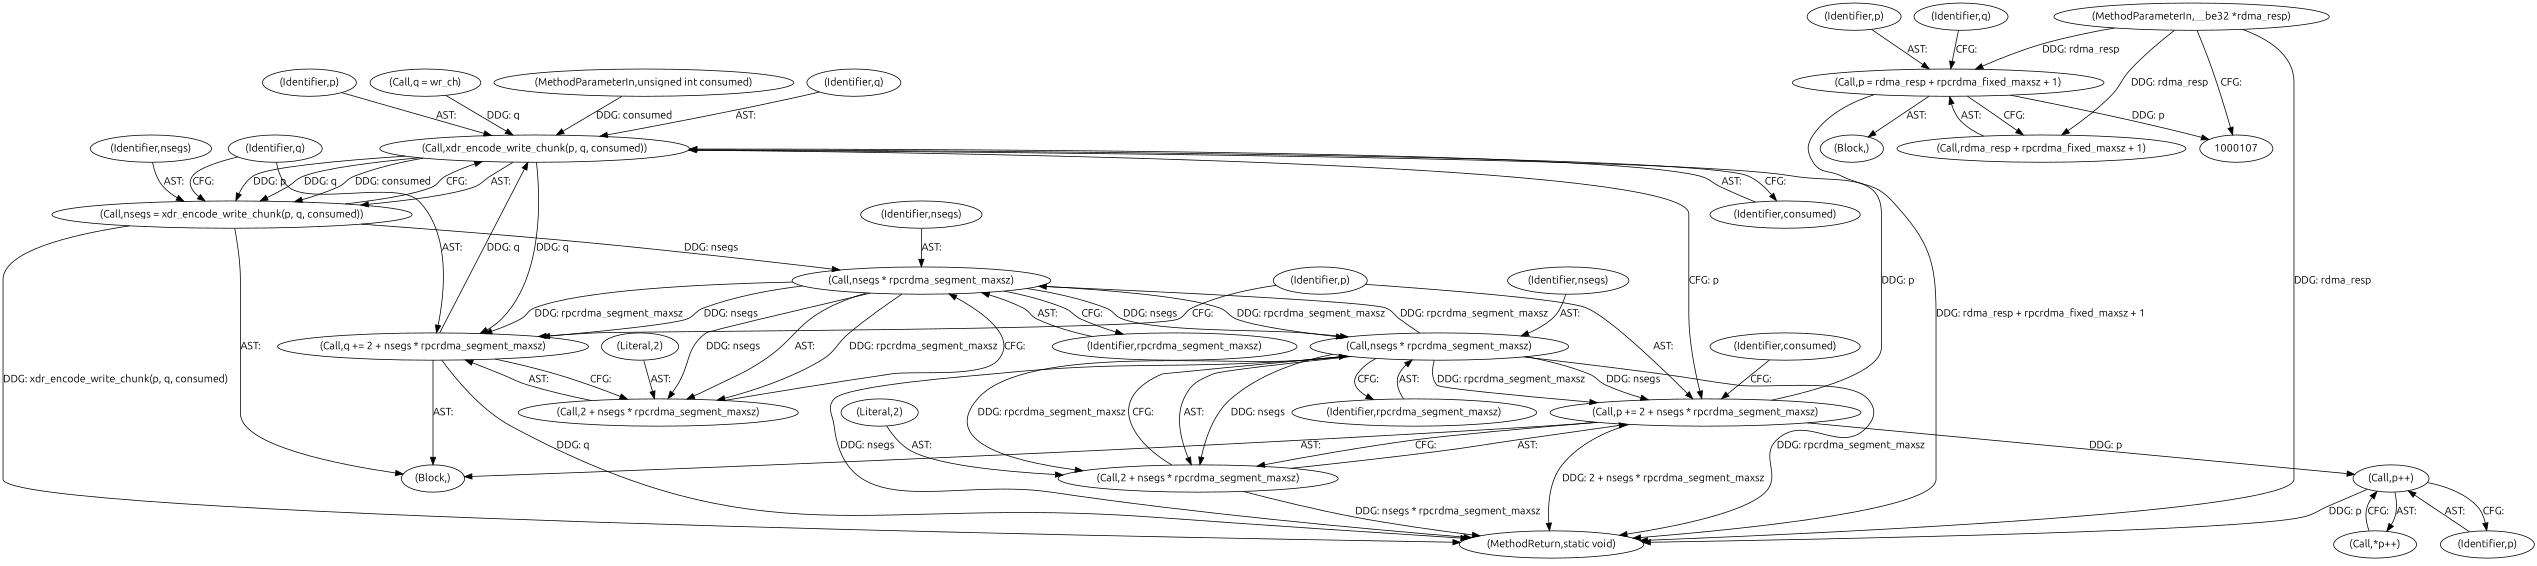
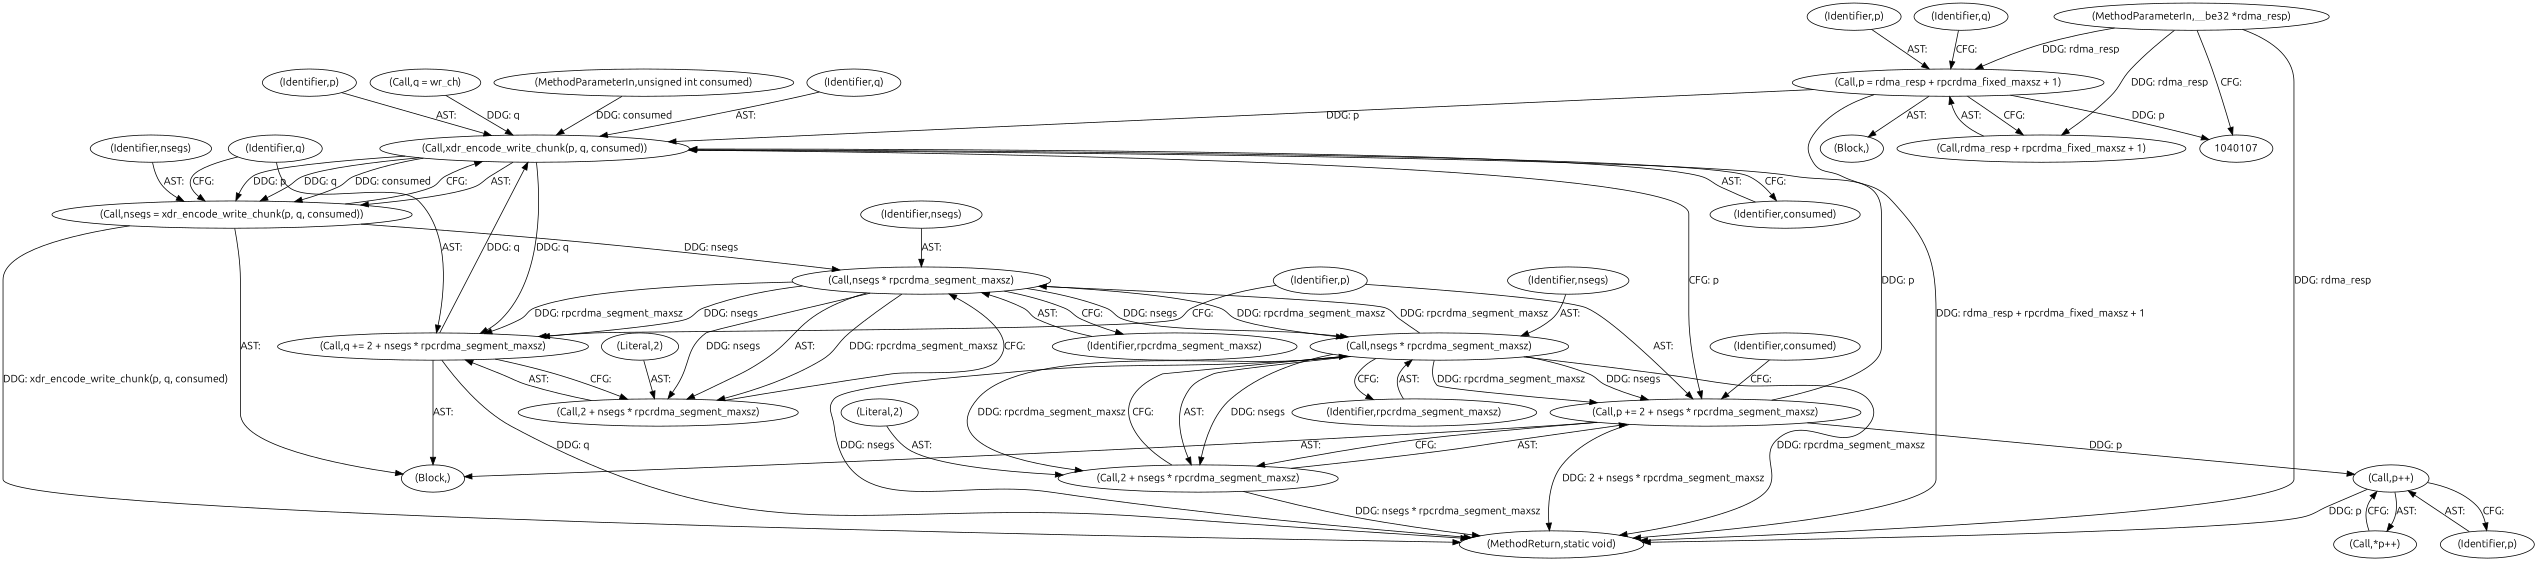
  digraph {
    fontname=Ubuntu
    node [fontname=Ubuntu]
    edge [fontname=Ubuntu]
    n1 [label="(Call,p = rdma_resp + rpcrdma_fixed_maxsz + 1)"]
    n2 [label="(Call,xdr_encode_write_chunk(p, q, consumed))"]
    n3 [label="(Block,)"]
    n4 [label="(Call,rdma_resp + rpcrdma_fixed_maxsz + 1)"]
    n5 [label="(MethodReturn,static void)"]
-   1000107
+   1000107 [label=1040107]
    n7 [label="(Call,nsegs = xdr_encode_write_chunk(p, q, consumed))"]
    n8 [label="(Call,q += 2 + nsegs * rpcrdma_segment_maxsz)"]
    n9 [label="(Call,p += 2 + nsegs * rpcrdma_segment_maxsz)"]
    n10 [label="(Identifier,consumed)"]
    n11 [label="(Call,p++)"]
    n12 [label="(Call,*p++)"]
    n13 [label="(Identifier,p)"]
    n14 [label="(MethodParameterIn,__be32 *rdma_resp)"]
    n15 [label="(Call,nsegs * rpcrdma_segment_maxsz)"]
    n16 [label="(Block,)"]
    n17 [label="(Call,2 + nsegs * rpcrdma_segment_maxsz)"]
    n18 [label="(Call,2 + nsegs * rpcrdma_segment_maxsz)"]
    n19 [label="(Call,nsegs * rpcrdma_segment_maxsz)"]
    n20 [label="(Identifier,rpcrdma_segment_maxsz)"]
    n21 [label="(Identifier,rpcrdma_segment_maxsz)"]
    n22 [label="(Call,q = wr_ch)"]
    n23 [label="(Literal,2)"]
    n24 [label="(MethodParameterIn,unsigned int consumed)"]
    n25 [label="(Identifier,nsegs)"]
    n26 [label="(Identifier,q)"]
    n27 [label="(Identifier,q)"]
    n28 [label="(Literal,2)"]
    n29 [label="(Identifier,nsegs)"]
    n30 [label="(Identifier,p)"]
    n31 [label="(Identifier,p)"]
    n32 [label="(Identifier,nsegs)"]
    n33 [label="(Identifier,consumed)"]
    n34 [label="(Identifier,p)"]
    n35 [label="(Identifier,q)"]
+   n1 -> n2 [label="DDG: p"]
    n1 -> n3 [label="AST: "]
    n1 -> n4 [label="CFG: "]
    n1 -> n5 [label="DDG: rdma_resp + rpcrdma_fixed_maxsz + 1"]
    n1 -> 1000107 [label="DDG: p"]
    n2 -> n7 [label="AST: "]
    n2 -> n7 [label="DDG: p"]
    n2 -> n7 [label="DDG: q"]
    n2 -> n7 [label="DDG: consumed"]
    n2 -> n8 [label="DDG: q"]
    n2 -> n9 [label="CFG: p"]
    n2 -> n10 [label="CFG: "]
    n4 -> n1 [label="AST: "]
    n7 -> n2 [label="CFG: "]
    n7 -> n5 [label="DDG: xdr_encode_write_chunk(p, q, consumed)"]
    n7 -> n15 [label="DDG: nsegs"]
    n7 -> n16 [label="AST: "]
    n8 -> n2 [label="DDG: q"]
    n8 -> n5 [label="DDG: q"]
    n8 -> n16 [label="AST: "]
    n8 -> n17 [label="CFG: "]
    n9 -> n2 [label="DDG: p"]
    n9 -> n5 [label="DDG: 2 + nsegs * rpcrdma_segment_maxsz"]
    n9 -> n11 [label="DDG: p"]
    n9 -> n16 [label="AST: "]
    n9 -> n18 [label="CFG: "]
    n10 -> n2 [label="AST: "]
    n11 -> n5 [label="DDG: p"]
    n11 -> n12 [label="AST: "]
    n11 -> n13 [label="CFG: "]
    n12 -> n11 [label="CFG: "]
    n13 -> n11 [label="AST: "]
    n14 -> n1 [label="DDG: rdma_resp"]
    n14 -> n4 [label="DDG: rdma_resp"]
    n14 -> n5 [label="DDG: rdma_resp"]
    n14 -> 1000107 [label="CFG: "]
    n15 -> n8 [label="DDG: nsegs"]
    n15 -> n8 [label="DDG: rpcrdma_segment_maxsz"]
    n15 -> n17 [label="AST: "]
    n15 -> n17 [label="DDG: nsegs"]
    n15 -> n17 [label="DDG: rpcrdma_segment_maxsz"]
    n15 -> n19 [label="DDG: nsegs"]
    n15 -> n19 [label="DDG: rpcrdma_segment_maxsz"]
    n15 -> n20 [label="CFG: "]
    n17 -> n8 [label="AST: "]
    n17 -> n15 [label="CFG: "]
    n18 -> n5 [label="DDG: nsegs * rpcrdma_segment_maxsz"]
    n18 -> n9 [label="AST: "]
    n18 -> n19 [label="CFG: "]
    n19 -> n5 [label="DDG: rpcrdma_segment_maxsz"]
    n19 -> n5 [label="DDG: nsegs"]
    n19 -> n9 [label="DDG: nsegs"]
    n19 -> n9 [label="DDG: rpcrdma_segment_maxsz"]
    n19 -> n15 [label="DDG: rpcrdma_segment_maxsz"]
    n19 -> n18 [label="AST: "]
    n19 -> n18 [label="DDG: nsegs"]
    n19 -> n18 [label="DDG: rpcrdma_segment_maxsz"]
    n19 -> n21 [label="CFG: "]
    n20 -> n15 [label="AST: "]
    n21 -> n19 [label="AST: "]
    n22 -> n2 [label="DDG: q"]
    n23 -> n17 [label="AST: "]
    n24 -> n2 [label="DDG: consumed"]
    n25 -> n15 [label="AST: "]
    n26 -> n7 [label="CFG: "]
    n26 -> n8 [label="AST: "]
    n27 -> n2 [label="AST: "]
    n28 -> n18 [label="AST: "]
    n29 -> n19 [label="AST: "]
    n30 -> n1 [label="AST: "]
    n31 -> n2 [label="AST: "]
    n32 -> n7 [label="AST: "]
    n33 -> n9 [label="CFG: "]
    n34 -> n8 [label="CFG: "]
    n34 -> n9 [label="AST: "]
    n35 -> n1 [label="CFG: "]
  }
